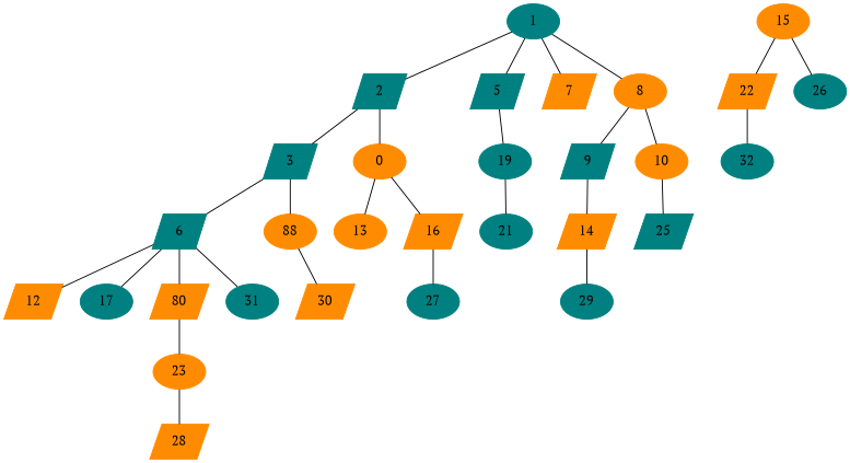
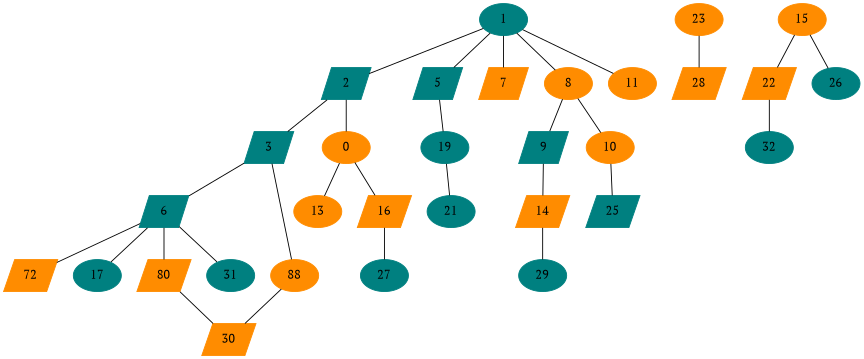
  graph {
    fontname="PT Serif"
    node [color=darkorange fontname="PT Serif" shape=ellipse style=filled]
    edge [fontname="PT Serif" weight=1.0]
    1 [color=teal]
    2 [color=teal shape=parallelogram]
    5 [color=teal shape=parallelogram]
    7 [shape=parallelogram]
    8
+   11
    3 [color=teal shape=parallelogram]
    n8 [label=0]
    19 [color=teal]
    9 [color=teal shape=parallelogram]
    10
    6 [color=teal shape=parallelogram]
    n13 [label=88]
    13
    16 [shape=parallelogram]
-   12 [shape=parallelogram]
+   12 [shape=parallelogram label=72]
    17 [color=teal]
    n18 [label=80 shape=parallelogram]
    31 [color=teal]
    30 [shape=parallelogram]
    27 [color=teal]
    21 [color=teal]
    23
    14 [shape=parallelogram]
    25 [color=teal shape=parallelogram]
    29 [color=teal]
    22 [shape=parallelogram]
    15
    26 [color=teal]
    32 [color=teal]
    28 [shape=parallelogram]
    1 -- 2
    1 -- 5
    1 -- 7
    1 -- 8
+   1 -- 11
    2 -- 3
    2 -- n8 [weight=2.0]
    5 -- 19
    8 -- 9
    8 -- 10
    3 -- 6
    3 -- n13
    n8 -- 13
    n8 -- 16
    19 -- 21
    9 -- 14
    10 -- 25
    6 -- 12
    6 -- 17
    6 -- n18
    6 -- 31
    n13 -- 30
    16 -- 27
-   n18 -- 23
+   n18 -- 30
    23 -- 28
    14 -- 29
    22 -- 32
    15 -- 22
    15 -- 26
  }
